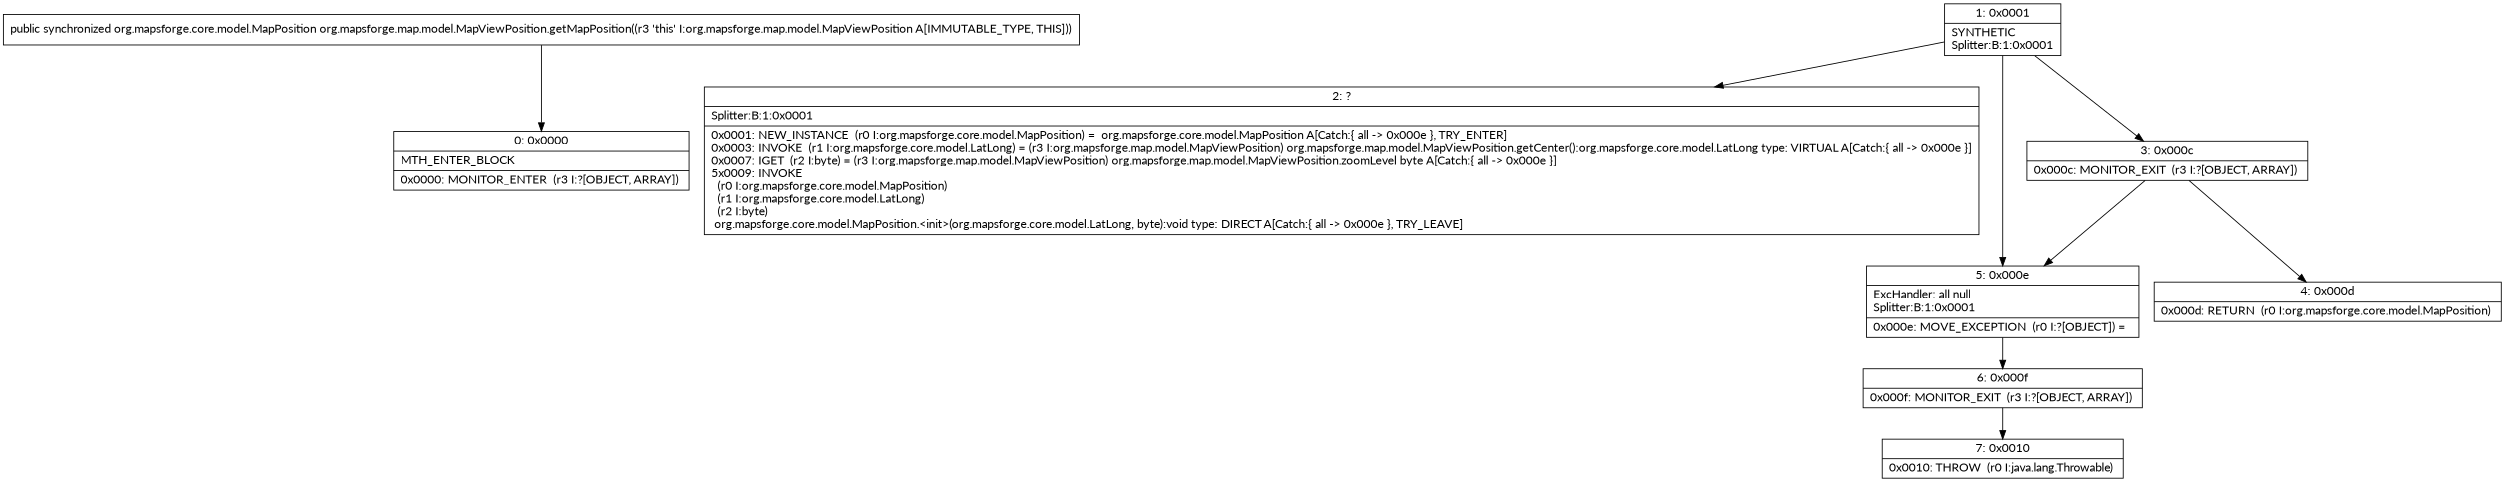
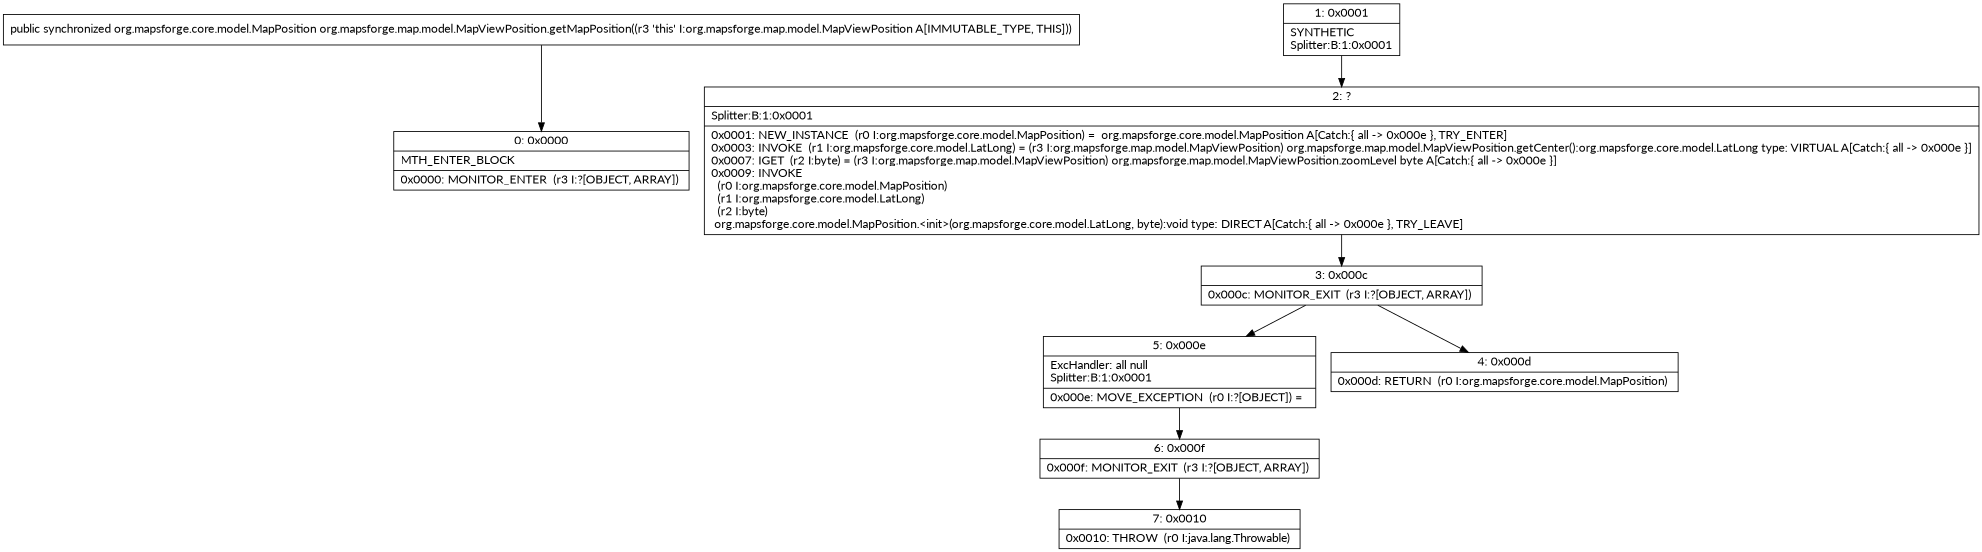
  digraph {
    fontname=Lato
    node [fontname=Lato shape=record]
    edge [fontname=Lato]
    n1 [label="{0\:\ 0x0000|MTH_ENTER_BLOCK\l|0x0000: MONITOR_ENTER  (r3 I:?[OBJECT, ARRAY]) \l}"]
    n2 [label="{1\:\ 0x0001|SYNTHETIC\lSplitter:B:1:0x0001\l}"]
-   n3 [label="{2\:\ ?|Splitter:B:1:0x0001\l|0x0001: NEW_INSTANCE  (r0 I:org.mapsforge.core.model.MapPosition) =  org.mapsforge.core.model.MapPosition A[Catch:\{ all \-\> 0x000e \}, TRY_ENTER]\l0x0003: INVOKE  (r1 I:org.mapsforge.core.model.LatLong) = (r3 I:org.mapsforge.map.model.MapViewPosition) org.mapsforge.map.model.MapViewPosition.getCenter():org.mapsforge.core.model.LatLong type: VIRTUAL A[Catch:\{ all \-\> 0x000e \}]\l0x0007: IGET  (r2 I:byte) = (r3 I:org.mapsforge.map.model.MapViewPosition) org.mapsforge.map.model.MapViewPosition.zoomLevel byte A[Catch:\{ all \-\> 0x000e \}]\l5x0009: INVOKE  \l  (r0 I:org.mapsforge.core.model.MapPosition)\l  (r1 I:org.mapsforge.core.model.LatLong)\l  (r2 I:byte)\l org.mapsforge.core.model.MapPosition.\<init\>(org.mapsforge.core.model.LatLong, byte):void type: DIRECT A[Catch:\{ all \-\> 0x000e \}, TRY_LEAVE]\l}"]
+   n3 [label="{2\:\ ?|Splitter:B:1:0x0001\l|0x0001: NEW_INSTANCE  (r0 I:org.mapsforge.core.model.MapPosition) =  org.mapsforge.core.model.MapPosition A[Catch:\{ all \-\> 0x000e \}, TRY_ENTER]\l0x0003: INVOKE  (r1 I:org.mapsforge.core.model.LatLong) = (r3 I:org.mapsforge.map.model.MapViewPosition) org.mapsforge.map.model.MapViewPosition.getCenter():org.mapsforge.core.model.LatLong type: VIRTUAL A[Catch:\{ all \-\> 0x000e \}]\l0x0007: IGET  (r2 I:byte) = (r3 I:org.mapsforge.map.model.MapViewPosition) org.mapsforge.map.model.MapViewPosition.zoomLevel byte A[Catch:\{ all \-\> 0x000e \}]\l0x0009: INVOKE  \l  (r0 I:org.mapsforge.core.model.MapPosition)\l  (r1 I:org.mapsforge.core.model.LatLong)\l  (r2 I:byte)\l org.mapsforge.core.model.MapPosition.\<init\>(org.mapsforge.core.model.LatLong, byte):void type: DIRECT A[Catch:\{ all \-\> 0x000e \}, TRY_LEAVE]\l}"]
    n4 [label="{5\:\ 0x000e|ExcHandler: all null\lSplitter:B:1:0x0001\l|0x000e: MOVE_EXCEPTION  (r0 I:?[OBJECT]) =  \l}"]
    n5 [label="{3\:\ 0x000c|0x000c: MONITOR_EXIT  (r3 I:?[OBJECT, ARRAY]) \l}"]
    n6 [label="{6\:\ 0x000f|0x000f: MONITOR_EXIT  (r3 I:?[OBJECT, ARRAY]) \l}"]
    n7 [label="{4\:\ 0x000d|0x000d: RETURN  (r0 I:org.mapsforge.core.model.MapPosition) \l}"]
    n8 [label="{7\:\ 0x0010|0x0010: THROW  (r0 I:java.lang.Throwable) \l}"]
    n9 [label="{public synchronized org.mapsforge.core.model.MapPosition org.mapsforge.map.model.MapViewPosition.getMapPosition((r3 'this' I:org.mapsforge.map.model.MapViewPosition A[IMMUTABLE_TYPE, THIS])) }"]
    n2 -> n3
-   n2 -> n4
-   n2 -> n5
+   n3 -> n5
    n4 -> n6
    n5 -> n4
    n5 -> n7
    n6 -> n8
    n9 -> n1
  }
